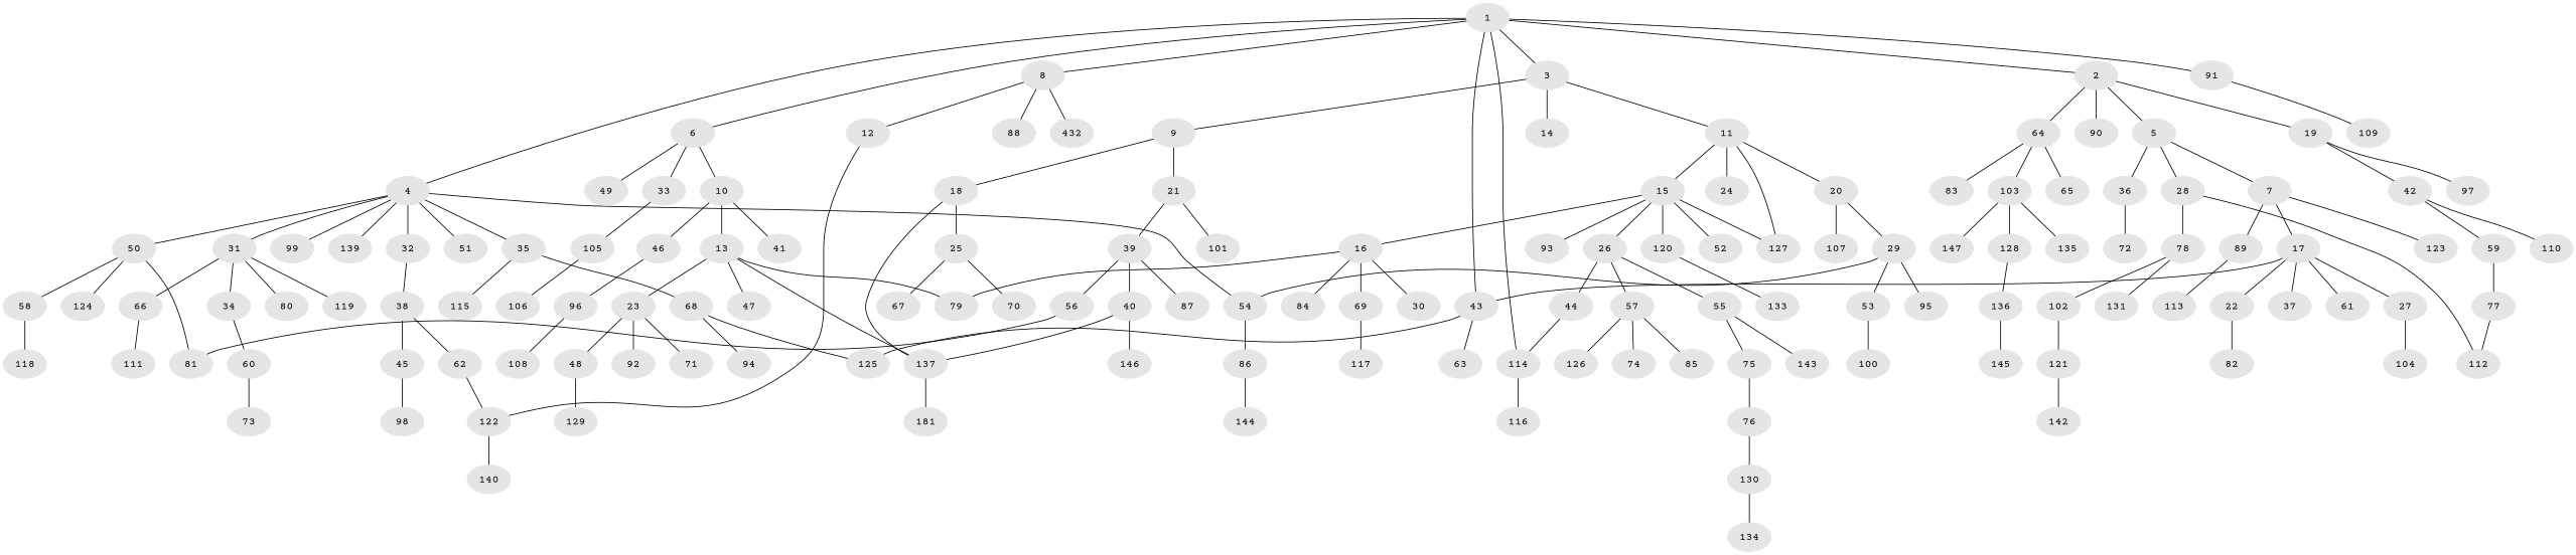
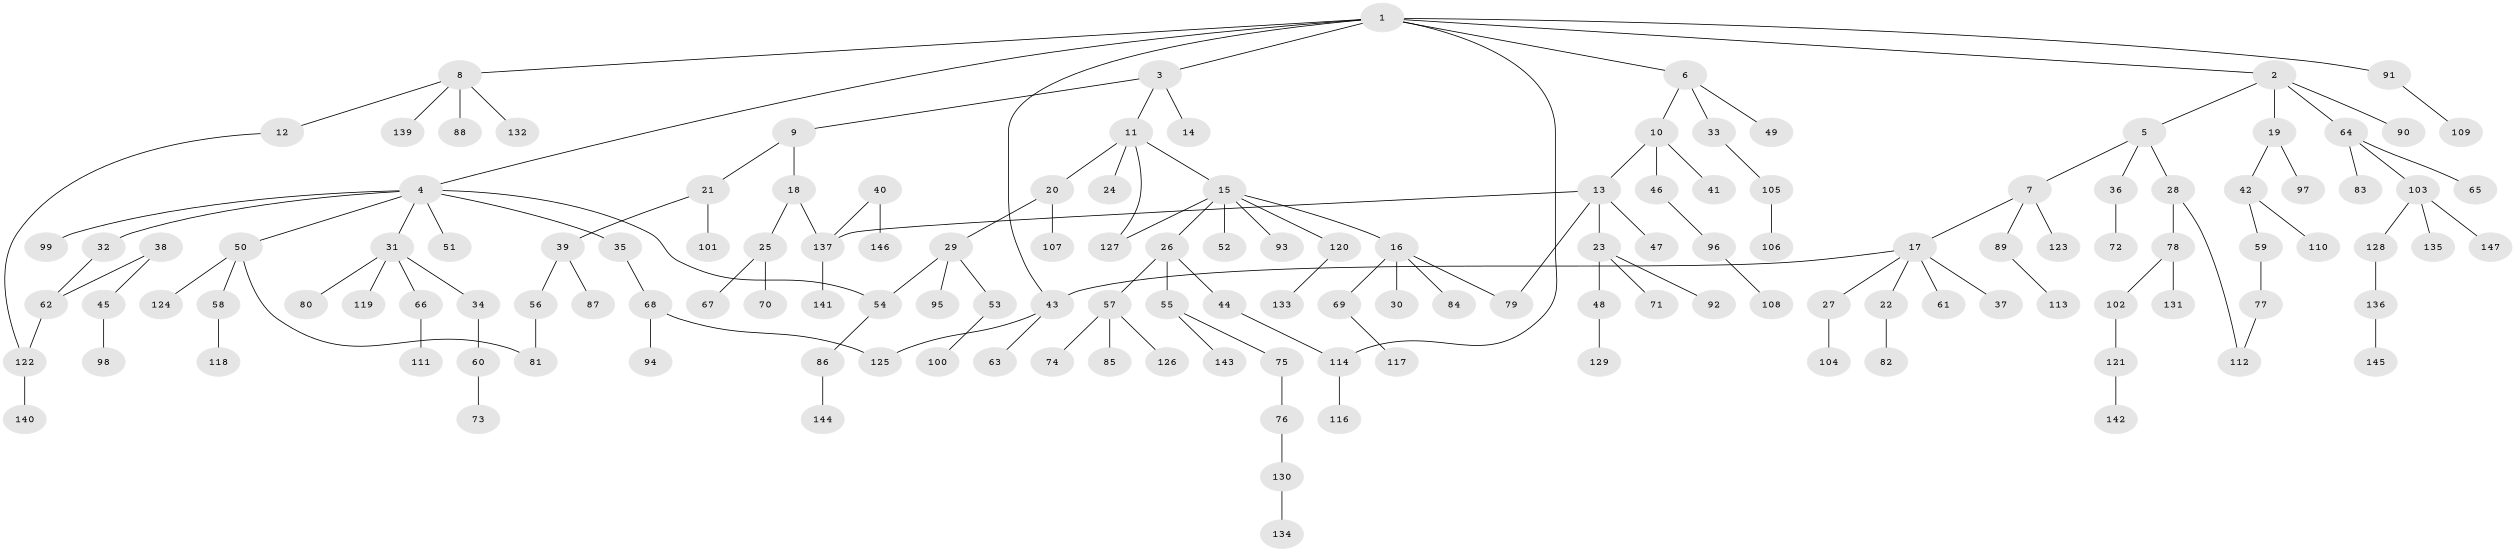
  graph {
    fontname="Courier Prime"
    node [color=gray90 fontname="Courier Prime" style=filled]
    edge [fontname="Courier Prime"]
    1
    2
    3
    4
    6
    8
    43
    91
    114
    5
    19
    64
    90
    9
    11
    14
    31
    32
    35
    50
    51
    54
    99
    10
    33
    49
    12
    88
-   132 [label=432]
+   132
    139
    63
    125
    109
    116
    7
    28
    36
    42
    97
    65
    83
    103
    18
    21
    15
    20
    24
    127
    34
    66
    80
    119
    38
    68
-   115
    58
    81
    124
    86
    17
    89
    123
    78
    112
    72
    13
    41
    46
    105
    22
    27
    37
    61
    113
    122
    137
    25
    39
    101
    23
    47
    79
    96
    16
    26
    52
    93
    120
    29
    107
    140
    48
    71
    92
-   141 [label=181]
+   141
    30
    69
    84
    44
    55
    57
    133
    117
    82
    104
    67
    70
    59
    110
    53
    95
    40
    56
    87
    129
    75
    143
    74
    85
    126
    102
    131
    100
    60
    111
    45
    62
    106
    73
    94
    98
    146
    77
    108
    118
    144
    76
    128
    135
    147
    130
    134
    121
    142
    136
    145
    1 -- 2
    1 -- 3
    1 -- 4
    1 -- 6
    1 -- 8
    1 -- 43
    1 -- 91
    1 -- 114
    2 -- 5
    2 -- 19
    2 -- 64
    2 -- 90
    3 -- 9
    3 -- 11
    3 -- 14
    4 -- 31
    4 -- 32
    4 -- 35
    4 -- 50
    4 -- 51
    4 -- 54
    4 -- 99
    6 -- 10
    6 -- 33
    6 -- 49
    8 -- 12
    8 -- 88
    8 -- 132
-   4 -- 139
+   8 -- 139
    43 -- 63
    43 -- 125
    91 -- 109
    114 -- 116
    5 -- 7
    5 -- 28
    5 -- 36
    19 -- 42
    19 -- 97
    64 -- 65
    64 -- 83
    64 -- 103
    9 -- 18
    9 -- 21
    11 -- 15
    11 -- 20
    11 -- 24
    11 -- 127
    31 -- 34
    31 -- 66
    31 -- 80
    31 -- 119
-   32 -- 38
+   32 -- 62
    35 -- 68
-   35 -- 115
    50 -- 58
    50 -- 81
    50 -- 124
    54 -- 86
    10 -- 13
    10 -- 41
    10 -- 46
    33 -- 105
    12 -- 122
    7 -- 17
    7 -- 89
    7 -- 123
    28 -- 78
    28 -- 112
    36 -- 72
    42 -- 59
    42 -- 110
    103 -- 128
    103 -- 135
    103 -- 147
    18 -- 137
    18 -- 25
    21 -- 39
    21 -- 101
    15 -- 127
    15 -- 16
    15 -- 26
    15 -- 52
    15 -- 93
    15 -- 120
    20 -- 29
    20 -- 107
    34 -- 60
    66 -- 111
    38 -- 45
    38 -- 62
    68 -- 125
    68 -- 94
    58 -- 118
    86 -- 144
    17 -- 43
    17 -- 22
    17 -- 27
    17 -- 37
    17 -- 61
    89 -- 113
    78 -- 102
    78 -- 131
    13 -- 137
    13 -- 23
    13 -- 47
    13 -- 79
    46 -- 96
    105 -- 106
    22 -- 82
    27 -- 104
    122 -- 140
    137 -- 141
    25 -- 67
    25 -- 70
-   39 -- 40
    39 -- 56
    39 -- 87
    23 -- 48
    23 -- 71
    23 -- 92
    96 -- 108
    16 -- 79
    16 -- 30
    16 -- 69
    16 -- 84
    26 -- 44
    26 -- 55
    26 -- 57
    120 -- 133
    29 -- 54
    29 -- 53
    29 -- 95
    48 -- 129
    69 -- 117
    44 -- 114
    55 -- 75
    55 -- 143
    57 -- 74
    57 -- 85
    57 -- 126
    59 -- 77
    53 -- 100
    40 -- 137
    40 -- 146
    56 -- 81
    75 -- 76
    102 -- 121
    60 -- 73
    45 -- 98
    62 -- 122
    77 -- 112
    76 -- 130
    128 -- 136
    130 -- 134
    121 -- 142
    136 -- 145
  }
